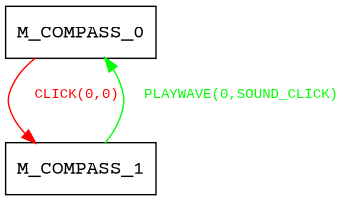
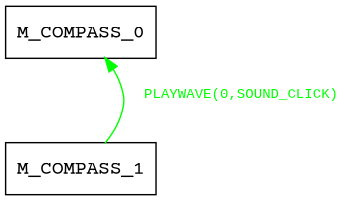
  digraph {
    fontname="Courier Prime"
    node [shape=record fontname="Courier Prime"]
    edge [fontname="Courier Prime"]
    M_COMPASS_0
    M_COMPASS_1
-   M_COMPASS_0 -> M_COMPASS_1 [color=red fontcolor=red label=< <font face="Courier New" point-size="10"> CLICK(0,0)<br/> </font>>]
    M_COMPASS_1 -> M_COMPASS_0 [color=green fontcolor=green label=< <font face="Courier New" point-size="10"> PLAYWAVE(0,SOUND_CLICK)<br/> </font>>]
  }
